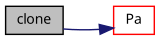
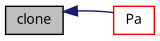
  digraph {
    rankdir=LR
    fontname="Noto Sans"
    node [fontname="Noto Sans" fontsize=10 shape=record]
    n1 [color=black fillcolor=grey75 fontcolor=black height=0.2 label=clone style=filled width=0.4]
    n2 [color=red height=0.2 label=Pa width=0.4]
-   n1 -> n2 [color=midnightblue fontname="Noto Sans" fontsize=10 labelfontname=Helvetica labelfontsize=10 style=solid]
+   n2 -> n1 [color=midnightblue fontname="Noto Sans" fontsize=10 labelfontname=Helvetica labelfontsize=10 style=solid]
  }
